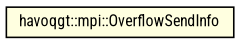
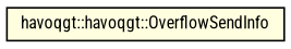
  digraph {
    rankdir=LR
    fontname="Roboto Condensed"
-   n1 [color=black fillcolor=lightyellow fontname="Roboto Condensed" fontsize=10 height=0.2 label="havoqgt::mpi::OverflowSendInfo" shape=record style=filled width=0.4]
+   n1 [color=black fillcolor=lightyellow fontname="Roboto Condensed" fontsize=10 height=0.2 label="havoqgt::havoqgt::OverflowSendInfo" shape=record style=filled width=0.4]
  }
